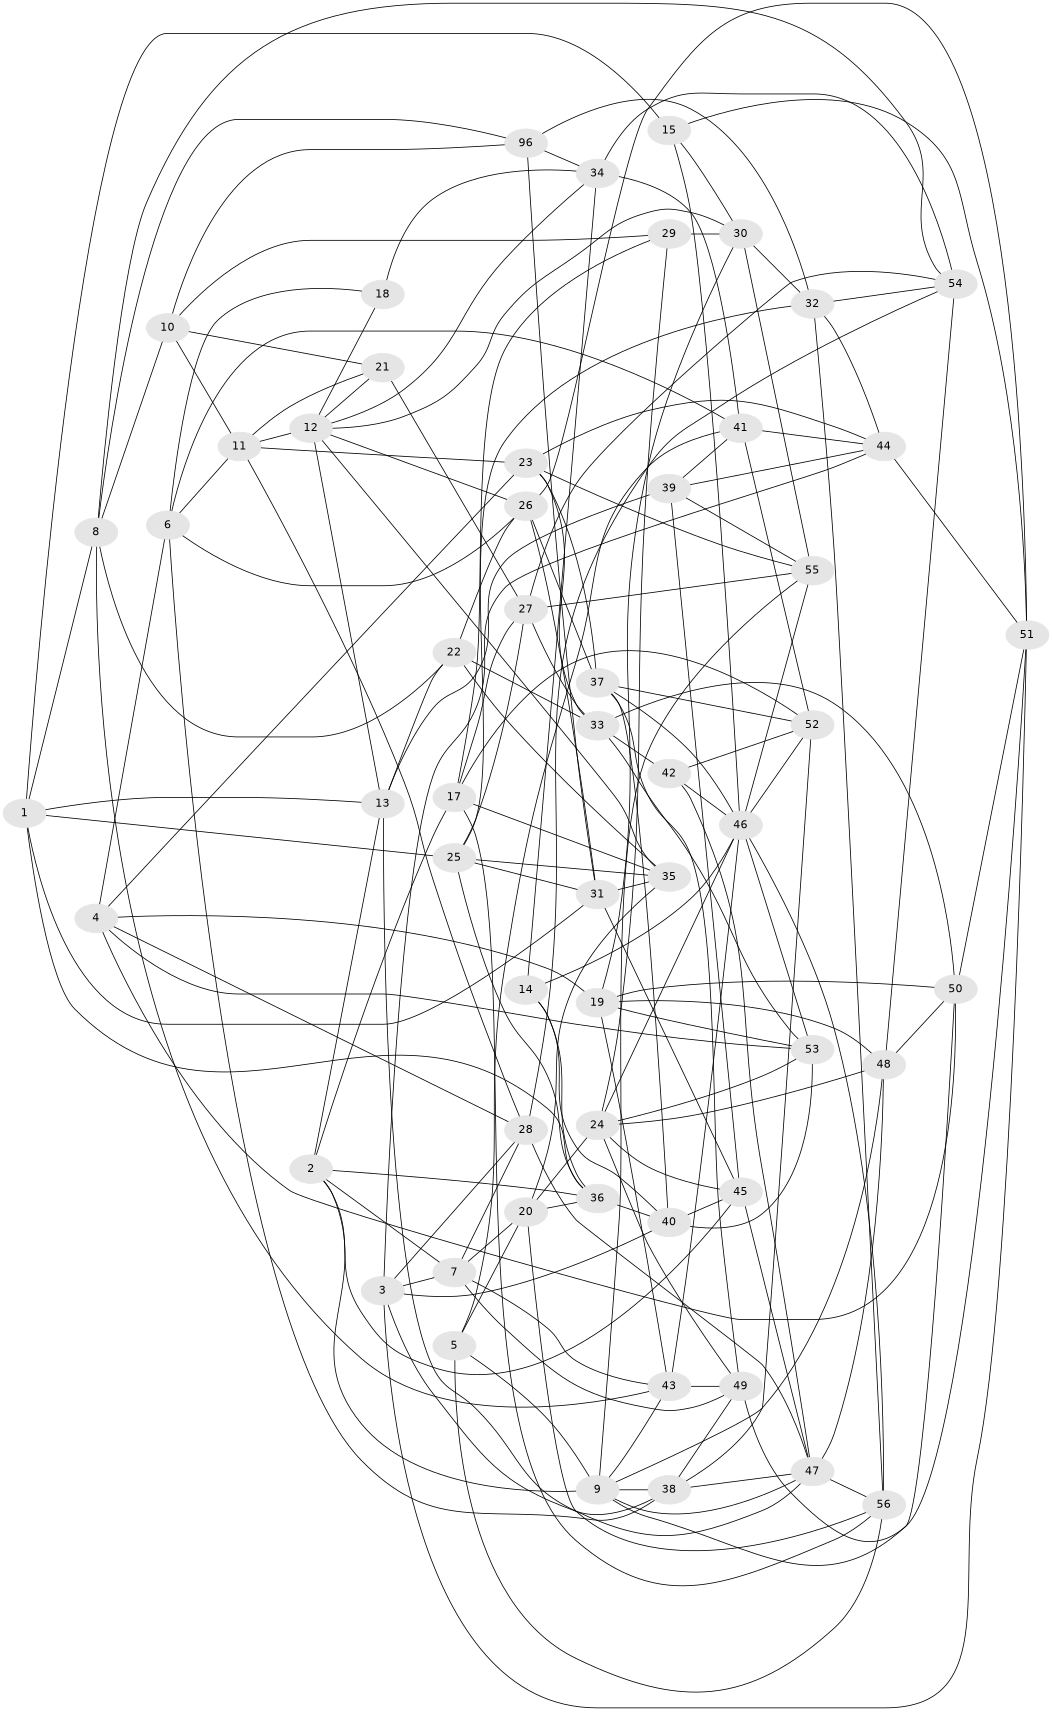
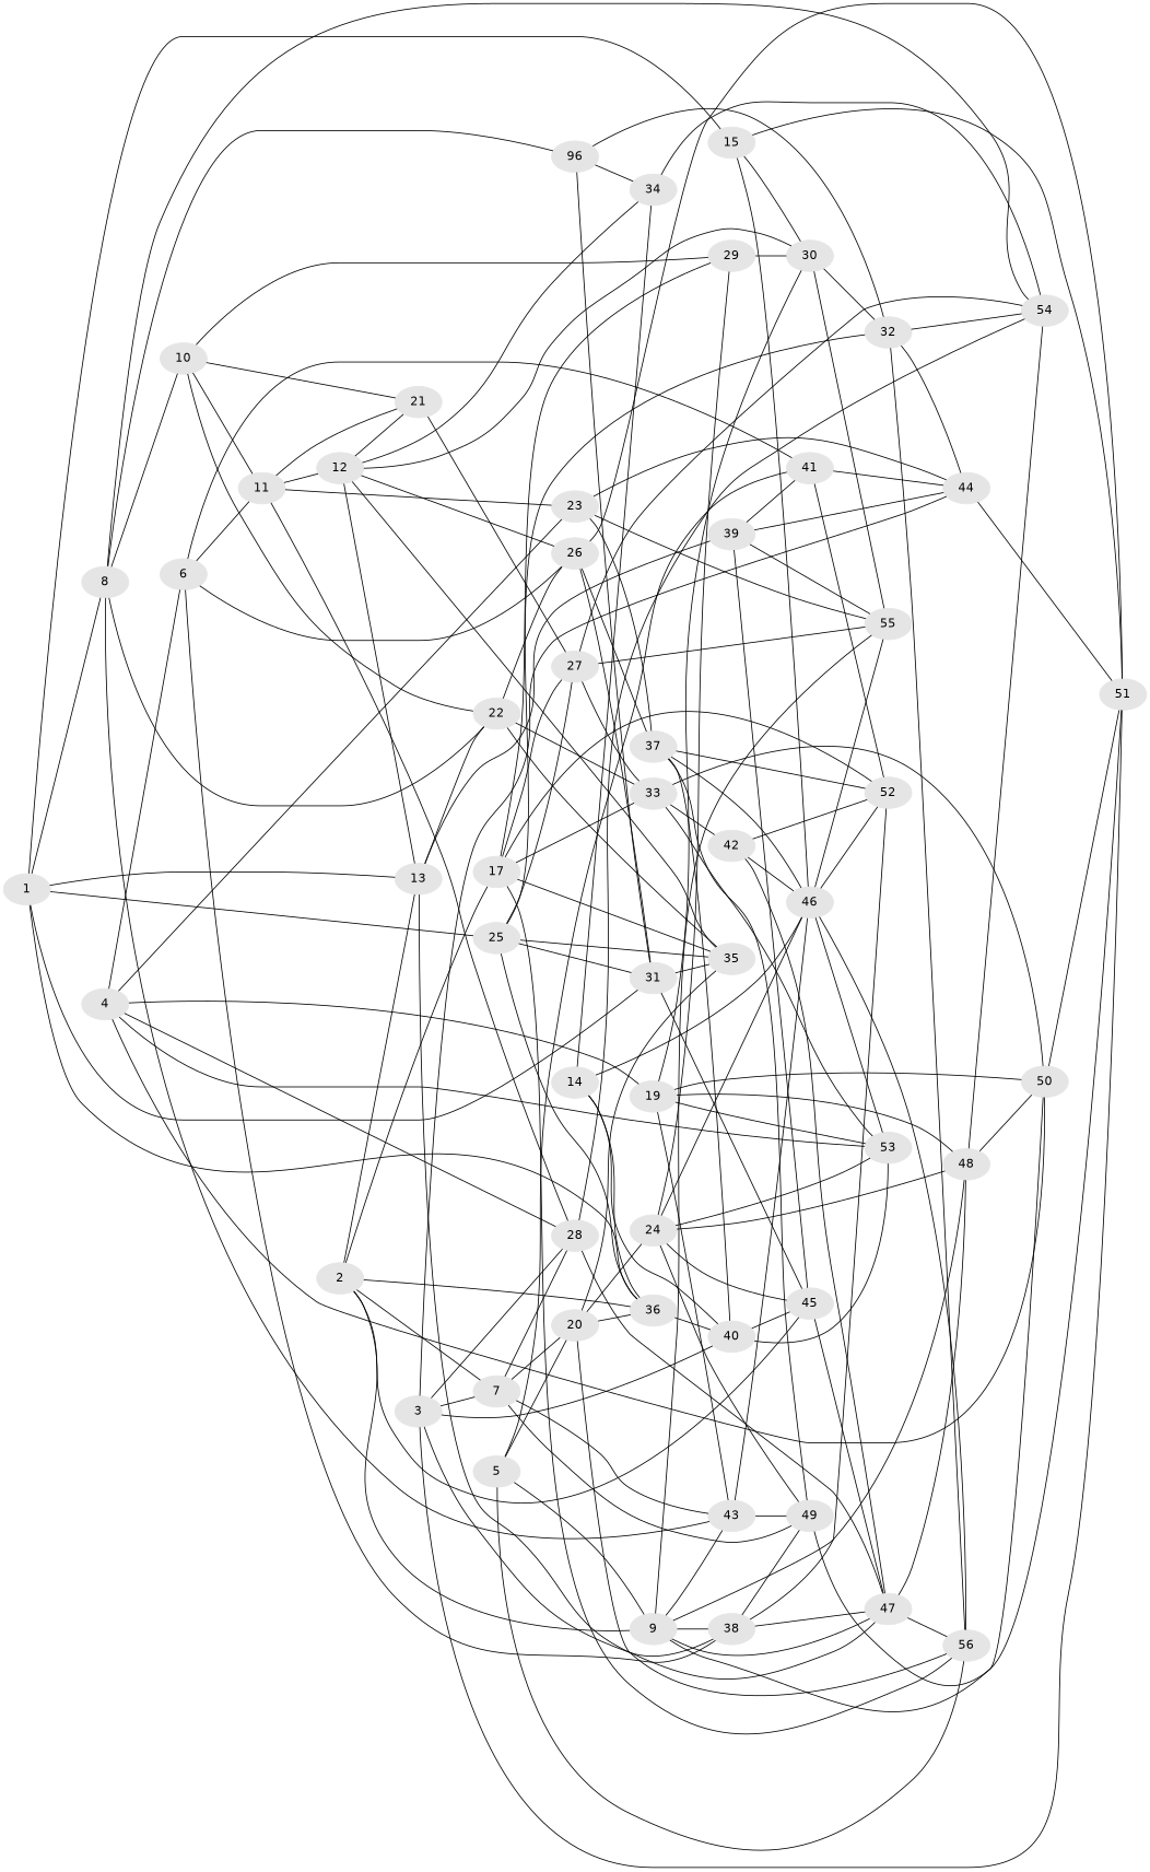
  graph {
    fontname="DejaVu Sans"
    rankdir=LR
    node [color=gray90 fontname="DejaVu Sans" style=filled]
    edge [fontname="DejaVu Sans" weight=1.0]
    1
    8
    13
    15
    25
    31
    36
    43
    10
    n10 [label=96]
    22
    54
    47
    39
    51
    30
    46
    35
    32
    27
    45
    40
    2
    7
    9
    17
    28
    20
    49
    38
    50
    48
    55
    56
    29
    52
    3
    44
    53
    4
    6
    19
    23
    41
    11
-   18
    26
    33
    37
    5
    24
    21
    12
    34
    14
    42
    1 -- 8
    1 -- 13
    1 -- 15
    1 -- 25
    1 -- 31
    1 -- 36
    8 -- 43
    8 -- 10
    8 -- n10
    8 -- 22
    8 -- 54
    13 -- 22
    13 -- 47
    13 -- 39
    15 -- 51
    15 -- 30
    15 -- 46
    25 -- 31
    25 -- 36
    25 -- 35
    25 -- 32
    25 -- 27
    31 -- 35
    31 -- 45
    36 -- 40
    43 -- 46
    43 -- 49
-   10 -- n10
+   10 -- 22
    10 -- 29
    10 -- 11
    10 -- 21
    n10 -- 31
    n10 -- 32
    n10 -- 34
    22 -- 35
    22 -- 26
    22 -- 33
    47 -- 48
    47 -- 56
    39 -- 45 [weight=2.0]
    39 -- 55
    39 -- 44
    39 -- 41
    30 -- 32
    30 -- 55
    46 -- 55
    46 -- 56
    46 -- 52
    46 -- 53
    32 -- 54
    32 -- 56
    32 -- 44
    27 -- 54
    27 -- 55
    27 -- 33
    45 -- 47
    40 -- 45
    40 -- 53
    2 -- 13
    2 -- 36
    2 -- 45
    2 -- 7
    2 -- 9
    2 -- 17
    7 -- 43
    7 -- 28
    7 -- 20
    7 -- 49
    9 -- 43
    9 -- 47
    9 -- 38
    9 -- 50
    9 -- 48
    9 -- 55
    17 -- 35
    17 -- 27
    17 -- 56
    17 -- 29
    17 -- 52
    28 -- 54
    28 -- 47
    20 -- 36
    20 -- 35
    20 -- 56
    20 -- 24
    49 -- 51
    38 -- 47
    38 -- 49
    38 -- 52
    50 -- 51
    48 -- 54
    48 -- 50
    29 -- 30
    3 -- 51
    3 -- 40
    3 -- 7
    3 -- 28
    3 -- 38
    3 -- 44
    44 -- 51
    4 -- 28
    4 -- 50
    4 -- 53
    4 -- 6
    4 -- 19
    4 -- 23
    6 -- 38
    6 -- 41
    6 -- 11
-   6 -- 18
    6 -- 26
    19 -- 43
    19 -- 30
    19 -- 50
    19 -- 48
    19 -- 53
    23 -- 55
    23 -- 44
-   23 -- 33
+   17 -- 33
    23 -- 37
    41 -- 52
    41 -- 44
    11 -- 28
    11 -- 23
    11 -- 21
    11 -- 12
-   18 -- 34
    26 -- 31
    26 -- 51
    26 -- 37
    33 -- 50
    33 -- 53
    33 -- 42
    37 -- 46
    37 -- 40
    37 -- 49
    37 -- 52
    5 -- 9
    5 -- 20
    5 -- 56
    5 -- 41
    24 -- 46
    24 -- 45
    24 -- 49
    24 -- 48
    24 -- 29
    24 -- 53
    21 -- 27
    12 -- 13
    12 -- 30
    12 -- 35
-   12 -- 18
    12 -- 26
    12 -- 21
    12 -- 34
    34 -- 54
-   34 -- 41
    14 -- 36
    14 -- 46
    14 -- 40
    14 -- 34
    42 -- 47
    42 -- 46
    42 -- 52
  }
